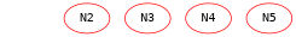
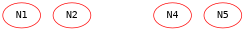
  graph {
    fontname="DejaVu Sans Mono"
    node [color=red h=100 type="container:lol1" w=100 fontname="DejaVu Sans Mono"]
+   N1 [x=30 y=30]
    N2 [x=230 y=230]
-   N3 [x=430 y=430]
    N4 [x=630 y=630]
    N5 [x=830 y=830]
  }
